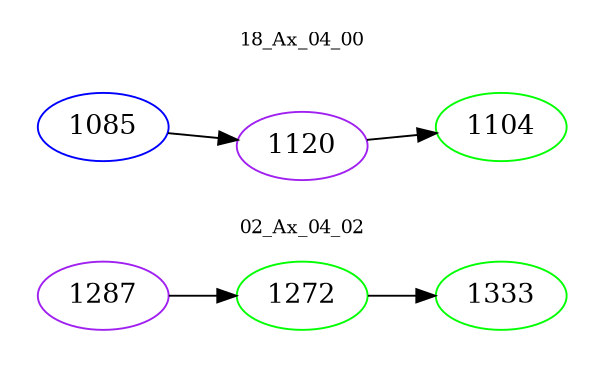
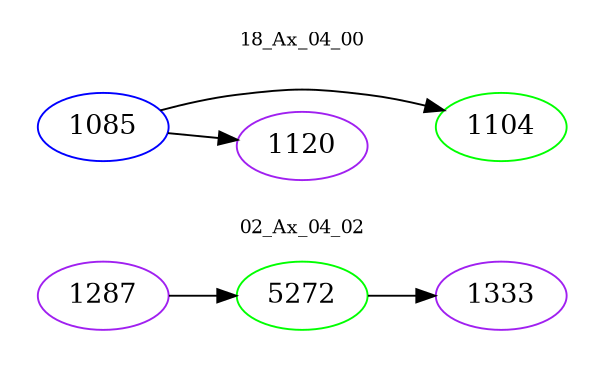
  digraph {
    rankdir=LR
    node [color=purple]
    edge [color=black]
    n1 [label=1287]
-   n2 [color=green label=1272]
-   n3 [color=green label=1333]
+   n2 [color=green label=5272]
+   n3 [label=1333]
    n4 [color=blue label=1085]
    n5 [label=1120]
    n6 [color=green label=1104]
    subgraph cluster_1 {
      color=white
      fontsize=10
      label="02_Ax_04_02"
      n1
      n2
      n3
    }
    subgraph cluster_2 {
      color=white
      fontsize=10
      label="18_Ax_04_00"
      n4
      n5
      n6
    }
    n1 -> n2
    n2 -> n3
    n4 -> n5
-   n5 -> n6
+   n4 -> n6
  }
